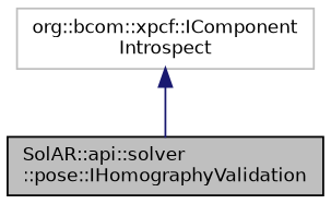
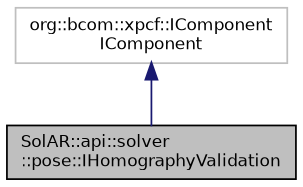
  digraph {
    fontname="DejaVu Sans"
    node [fontname="DejaVu Sans" fontsize=10 shape=record style=filled]
    n1 [color=black fillcolor=grey75 fontcolor=black height=0.2 label="SolAR::api::solver\l::pose::IHomographyValidation" width=0.4]
-   n2 [color=grey75 fillcolor=white height=0.2 label="org::bcom::xpcf::IComponent\lIntrospect" width=0.4]
+   n2 [color=grey75 fillcolor=white height=0.2 label="org::bcom::xpcf::IComponent\lIComponent" width=0.4]
    n2 -> n1 [color=midnightblue dir=back fontname="DejaVu Sans" fontsize=10 labelfontname=Helvetica labelfontsize=10 style=solid]
  }
